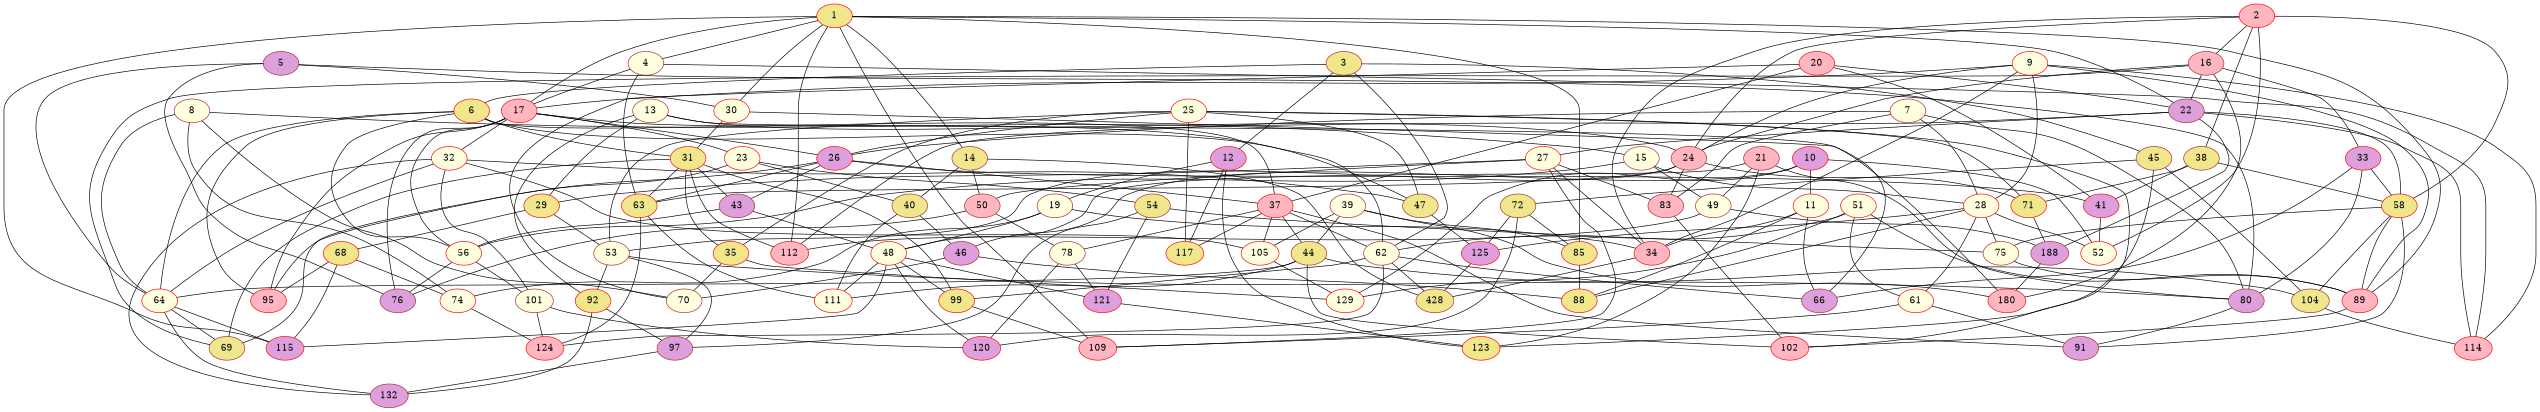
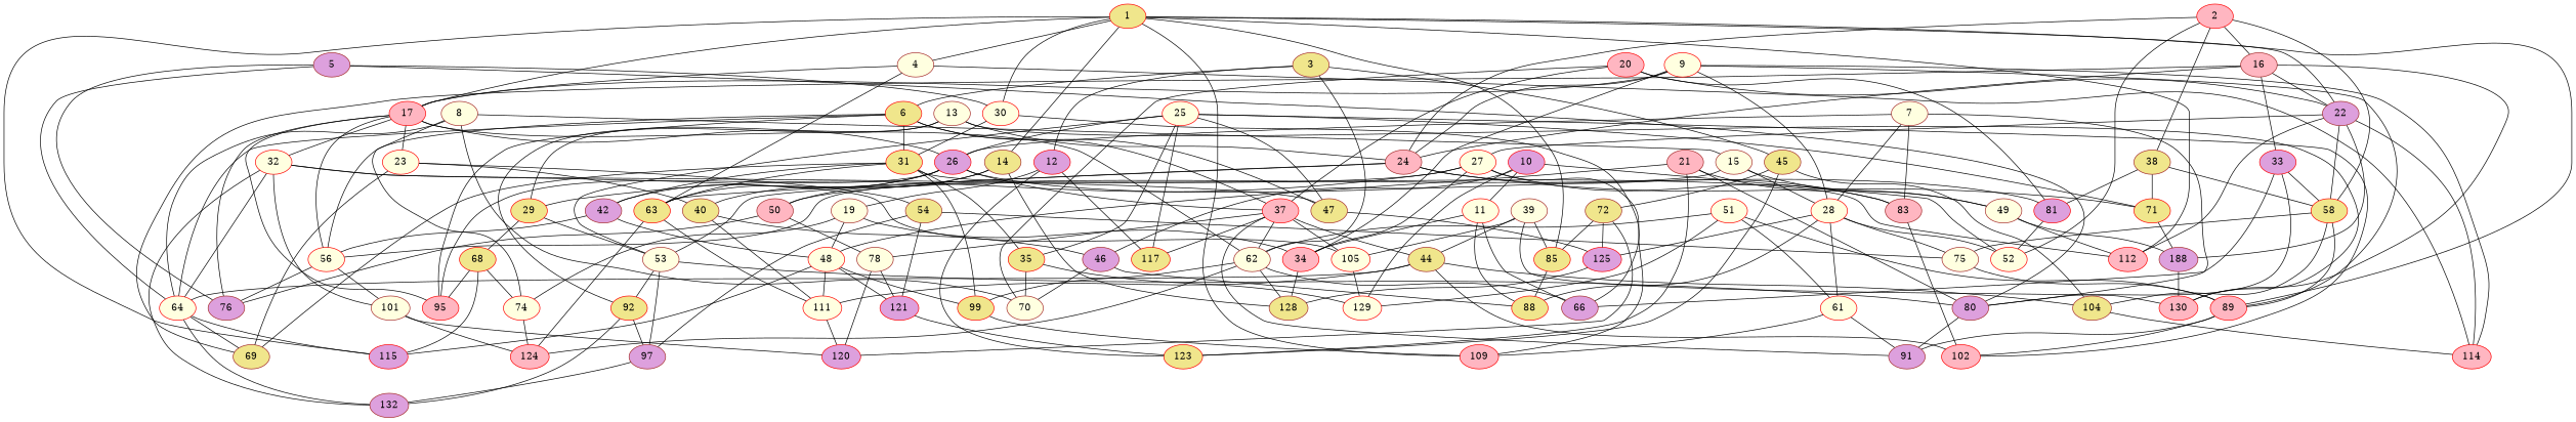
  graph {
    node [color=red fillcolor=lightyellow style=filled]
    1 [fillcolor=khaki super="+86+79"]
    4 [color=brown]
    14 [color=brown fillcolor=khaki]
    17 [fillcolor=lightpink super="+81+103"]
    22 [color=brown fillcolor=plum super="+110+73"]
    30
    85 [fillcolor=khaki]
    89 [fillcolor=lightpink super="+118"]
    109 [fillcolor=lightpink]
    112 [fillcolor=lightpink]
    115 [fillcolor=plum]
    63 [fillcolor=khaki super="+139"]
    114 [fillcolor=lightpink]
    40 [color=brown fillcolor=khaki]
    50 [color=brown fillcolor=lightpink]
-   128 [color=brown fillcolor=khaki label=428]
+   128 [color=brown fillcolor=khaki]
    62 [color=brown super="+94+82"]
    76 [color=brown fillcolor=plum]
    95 [fillcolor=lightpink]
    26 [fillcolor=plum super="+96+83"]
    56 [super="+59"]
    23
    32 [super="+57"]
    58 [fillcolor=khaki super="+116+93"]
    27 [super="+133"]
    n26 [color=brown fillcolor=plum label=188]
    31 [fillcolor=khaki super="+77+43"]
    66 [color=brown fillcolor=plum]
    88 [fillcolor=khaki]
    102 [fillcolor=lightpink]
    2 [fillcolor=lightpink super="+113"]
    16 [color=brown fillcolor=lightpink super="+18"]
    24 [color=brown fillcolor=lightpink super="+60+106"]
    34 [fillcolor=lightpink super="+87"]
    38 [color=brown fillcolor=khaki]
    52
-   130 [fillcolor=lightpink label=180]
+   130 [fillcolor=lightpink]
    33 [fillcolor=plum]
    69 [color=brown fillcolor=khaki]
    n40 [color=brown fillcolor=lightpink label=83]
    53 [color=brown super="+65"]
    71 [fillcolor=khaki]
-   41 [fillcolor=plum]
+   41 [fillcolor=plum label=81]
    75 [color=brown]
    91 [color=brown fillcolor=plum]
    104 [color=brown fillcolor=khaki]
    6 [fillcolor=khaki super="+126"]
    64 [super="+90"]
    37 [fillcolor=lightpink super="+67"]
    47 [color=brown fillcolor=khaki]
    3 [color=brown fillcolor=khaki]
    12 [fillcolor=plum]
    45 [color=brown fillcolor=khaki]
    19 [color=brown]
    117 [fillcolor=khaki]
    123 [fillcolor=khaki]
    72 [color=brown fillcolor=khaki]
    99 [fillcolor=khaki]
    124 [fillcolor=lightpink]
    111
    5 [color=brown fillcolor=plum]
    80 [color=brown fillcolor=plum super="+135"]
    132 [color=brown fillcolor=plum]
    35 [fillcolor=khaki]
-   42 [color=brown fillcolor=plum label=43]
+   42 [color=brown fillcolor=plum]
    105
    44 [color=brown fillcolor=khaki super="+134"]
    78 [color=brown]
    125 [fillcolor=plum]
    7 [color=brown]
    28 [super="+122"]
    61
    8 [color=brown]
    15 [color=brown]
    70 [color=brown]
    74
    49 [color=brown]
    9 [super="+98"]
    10 [fillcolor=plum]
    11
    46 [color=brown fillcolor=plum]
    129
    48 [super="+119+55"]
    13 [color=brown]
    29 [fillcolor=khaki]
    92 [fillcolor=khaki]
    68 [fillcolor=khaki]
    97 [color=brown fillcolor=plum]
    101 [color=brown]
    54 [color=brown fillcolor=khaki]
    120 [fillcolor=plum]
    121 [fillcolor=plum]
    20 [fillcolor=lightpink]
    21 [color=brown fillcolor=lightpink]
    25 [super="+36+107"]
    39 [color=brown]
    51
    1 -- 4
    1 -- 14
    1 -- 17
    1 -- 22
    1 -- 30
    1 -- 85
    1 -- 89
    1 -- 109
    1 -- 112
    1 -- 115
    4 -- 17
    4 -- 63
    4 -- 114
    14 -- 40
    14 -- 50
    14 -- 128
    17 -- 62
    17 -- 76
    17 -- 95
    17 -- 26
    17 -- 56
    17 -- 23
    17 -- 32
    22 -- 112
    22 -- 114
    22 -- 58
    22 -- 27
    22 -- n26
    30 -- 31
    30 -- 66
    85 -- 88
    89 -- 102
    63 -- 124
    63 -- 111
    40 -- 111
    40 -- 46
    50 -- 76
    50 -- 78
    62 -- 128
    62 -- 66
    62 -- 99
    62 -- 124
    26 -- 63
    26 -- 95
    26 -- 41
    26 -- 37
    26 -- 42
    56 -- 76
    56 -- 101
    23 -- 40
    23 -- 69
    23 -- 54
    32 -- 64
    32 -- 47
    32 -- 132
    32 -- 105
    32 -- 101
    58 -- 89
    58 -- 75
-   58 -- 91
+   89 -- 91
    58 -- 104
    27 -- 109
    27 -- 50
    27 -- 34
    27 -- n40
    27 -- 29
    n26 -- 130
    31 -- 112
    31 -- 63
    31 -- 69
    31 -- 99
    31 -- 35
    31 -- 42
    2 -- 58
    2 -- 16
    2 -- 24
-   2 -- 34
    2 -- 38
    2 -- 52
    16 -- 22
    16 -- 24
    16 -- 130
    16 -- 33
    16 -- 69
    24 -- 63
    24 -- n40
    24 -- 53
    24 -- 71
    34 -- 128
    38 -- 58
    38 -- 71
    38 -- 41
    33 -- 58
    33 -- 66
    33 -- 80
    n40 -- 102
    53 -- 80
    53 -- 92
    53 -- 97
    71 -- n26
    41 -- 52
    75 -- 89
    104 -- 114
    6 -- 95
    6 -- 56
    6 -- 31
    6 -- 64
    6 -- 37
    6 -- 47
    64 -- 115
    64 -- 69
    64 -- 132
    37 -- 62
    37 -- 91
    37 -- 117 [weight=2]
    37 -- 105
    37 -- 44
    37 -- 78
    47 -- 125
    3 -- 62
    3 -- 6
    3 -- 12
    3 -- 45
    12 -- 19
    12 -- 117
    12 -- 123
    45 -- 104
    45 -- 123
    45 -- 72
    19 -- 34
    19 -- 74
    19 -- 48
    72 -- 85
    72 -- 125
    72 -- 120
    99 -- 109
    5 -- 30
    5 -- 76
    5 -- 64
    5 -- 80
    80 -- 91
    35 -- 70
    35 -- 129
    42 -- 56
    42 -- 48
    105 -- 129
    44 -- 102
    44 -- 104
    44 -- 64
    44 -- 111
    78 -- 120
    78 -- 121
    125 -- 128
    7 -- 26
    7 -- n40
    7 -- 80
    7 -- 28
    28 -- 88
    28 -- 52
    28 -- 75
    28 -- 125
    28 -- 61
    61 -- 109
    61 -- 91
    8 -- 64
    8 -- 15
    8 -- 70
    8 -- 74
    15 -- 56
    15 -- 28
    15 -- 49
    74 -- 124
    49 -- 112
    49 -- n26
    9 -- 17
    9 -- 89
    9 -- 114
    9 -- 24
    9 -- 34
    9 -- 28
    10 -- 52
    10 -- 11
    10 -- 46
    10 -- 129
    11 -- 66
    11 -- 88
    11 -- 34
    46 -- 88
    46 -- 70
    48 -- 115
    48 -- 99
    48 -- 111
-   48 -- 120
+   111 -- 120
    48 -- 121
    13 -- 24
    13 -- 130
    13 -- 29
    13 -- 92
    29 -- 53
    29 -- 68
    92 -- 132
    92 -- 97
    68 -- 115
    68 -- 95
    68 -- 74
    97 -- 132
    101 -- 124
    101 -- 120
    54 -- 75
    54 -- 97
    54 -- 121
    121 -- 123
    20 -- 22
    20 -- 41
    20 -- 37
    20 -- 70
    21 -- 123
    21 -- 80
    21 -- 49
    21 -- 48
    25 -- 26
    25 -- 102
    25 -- 53
    25 -- 71
    25 -- 47
    25 -- 117
    25 -- 35
    39 -- 85
    39 -- 130
    39 -- 105
    39 -- 44
    51 -- 89
    51 -- 62
    51 -- 61
    51 -- 129
  }
